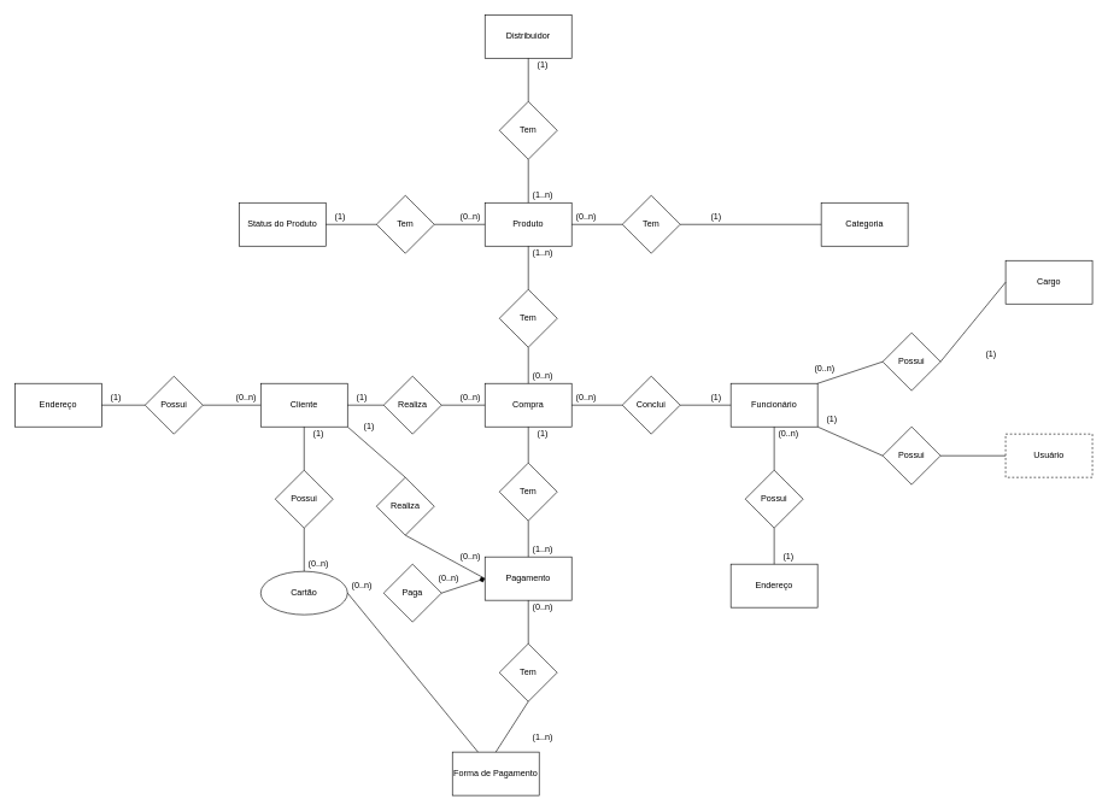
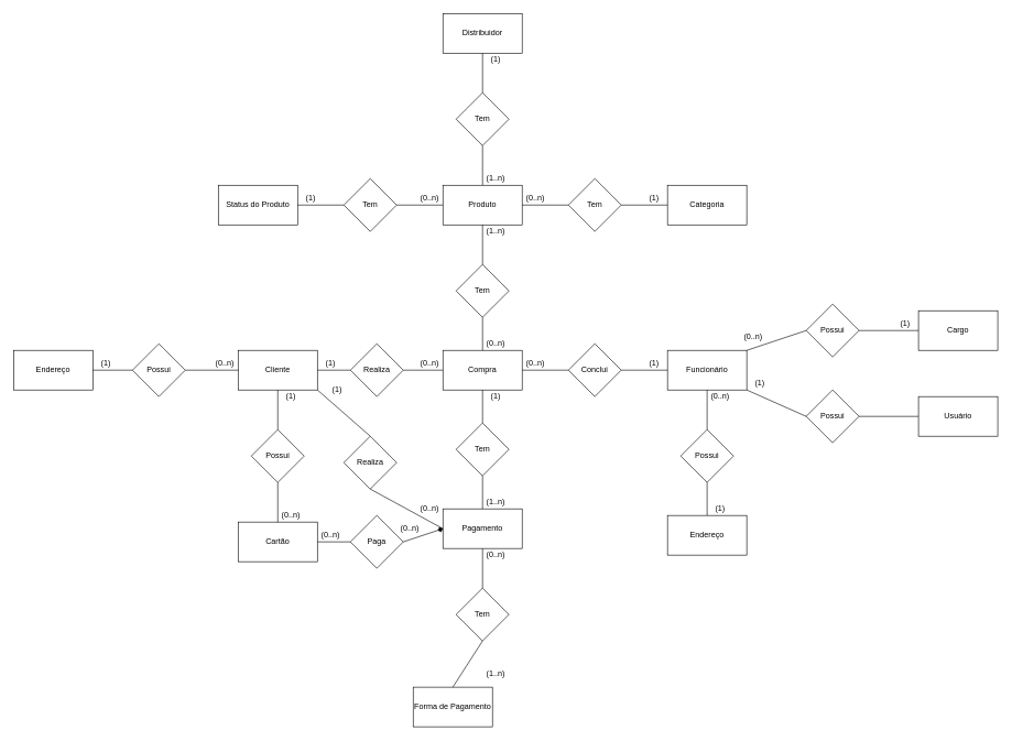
  <mxCell id="0" />
  <mxCell id="1" parent="0" />
  <mxCell id="2" value="Cliente" style="rounded=0;whiteSpace=wrap;html=1;" parent="1" vertex="1"><mxGeometry x="360" y="530" width="120" height="60" as="geometry" /></mxCell>
  <mxCell id="3" value="Funcionário" style="rounded=0;whiteSpace=wrap;html=1;" parent="1" vertex="1"><mxGeometry x="1010" y="530" width="120" height="60" as="geometry" /></mxCell>
  <mxCell id="4" value="Produto" style="rounded=0;whiteSpace=wrap;html=1;" parent="1" vertex="1"><mxGeometry x="670" y="280" width="120" height="60" as="geometry" /></mxCell>
  <mxCell id="5" value="Status do Produto" style="rounded=0;whiteSpace=wrap;html=1;" parent="1" vertex="1"><mxGeometry y="280" width="120" height="60" as="geometry" x="330" /></mxCell>
- <mxCell id="6" value="Categoria" style="rounded=0;whiteSpace=wrap;html=1;" parent="1" vertex="1"><mxGeometry x="1135" y="280" width="120" height="60" as="geometry" /></mxCell>
+ <mxCell id="6" value="Categoria" style="rounded=0;whiteSpace=wrap;html=1;" parent="1" vertex="1"><mxGeometry x="1010" y="280" width="120" height="60" as="geometry" /></mxCell>
  <mxCell id="7" value="Compra" style="rounded=0;whiteSpace=wrap;html=1;" parent="1" vertex="1"><mxGeometry x="670" y="530" width="120" height="60" as="geometry" /></mxCell>
  <mxCell id="8" value="Forma de Pagamento" style="rounded=0;whiteSpace=wrap;html=1;" parent="1" vertex="1"><mxGeometry x="625" y="1040" width="120" height="60" as="geometry" /></mxCell>
  <mxCell id="9" value="Pagamento" style="rounded=0;whiteSpace=wrap;html=1;" parent="1" vertex="1"><mxGeometry x="670" y="770" width="120" height="60" as="geometry" /></mxCell>
  <mxCell id="10" value="Endereço" style="rounded=0;whiteSpace=wrap;html=1;" parent="1" vertex="1"><mxGeometry x="20" y="530" width="120" height="60" as="geometry" /></mxCell>
- <mxCell id="11" value="Cargo" style="rounded=0;whiteSpace=wrap;html=1;" parent="1" vertex="1"><mxGeometry x="1390" y="360" width="120" height="60" as="geometry" /></mxCell>
- <mxCell id="12" value="Usuário" style="rounded=0;whiteSpace=wrap;html=1;dashed=1;" parent="1" vertex="1"><mxGeometry x="1390" y="600" width="120" height="60" as="geometry" /></mxCell>
+ <mxCell id="11" value="Cargo" style="rounded=0;whiteSpace=wrap;html=1;" parent="1" vertex="1"><mxGeometry x="1390" y="470" width="120" height="60" as="geometry" /></mxCell>
+ <mxCell id="12" value="Usuário" style="rounded=0;whiteSpace=wrap;html=1;" parent="1" vertex="1"><mxGeometry x="1390" y="600" width="120" height="60" as="geometry" /></mxCell>
  <mxCell id="13" value="Realiza" style="rhombus;whiteSpace=wrap;html=1;" parent="1" vertex="1"><mxGeometry x="530" y="520" width="80" height="80" as="geometry" /></mxCell>
  <mxCell id="14" value="" style="endArrow=none;html=1;exitX=1;exitY=0.5;exitDx=0;exitDy=0;entryX=0;entryY=0.5;entryDx=0;entryDy=0;" parent="1" source="2" target="13" edge="1"><mxGeometry width="50" height="50" relative="1" as="geometry"><mxPoint x="710" y="660" as="sourcePoint" /><mxPoint x="760" y="610" as="targetPoint" /></mxGeometry></mxCell>
  <mxCell id="15" value="" style="endArrow=none;html=1;exitX=1;exitY=0.5;exitDx=0;exitDy=0;entryX=0;entryY=0.5;entryDx=0;entryDy=0;" parent="1" source="13" target="7" edge="1"><mxGeometry width="50" height="50" relative="1" as="geometry"><mxPoint x="710" y="660" as="sourcePoint" /><mxPoint x="760" y="610" as="targetPoint" /></mxGeometry></mxCell>
  <mxCell id="16" value="(0..n)" style="text;html=1;strokeColor=none;fillColor=none;align=center;verticalAlign=middle;whiteSpace=wrap;rounded=0;" parent="1" vertex="1"><mxGeometry x="630" y="540" width="40" height="20" as="geometry" /></mxCell>
  <mxCell id="17" value="(1)" style="text;html=1;strokeColor=none;fillColor=none;align=center;verticalAlign=middle;whiteSpace=wrap;rounded=0;" parent="1" vertex="1"><mxGeometry x="480" y="540" width="40" height="20" as="geometry" /></mxCell>
  <mxCell id="18" value="Tem" style="rhombus;whiteSpace=wrap;html=1;" parent="1" vertex="1"><mxGeometry x="690" y="400" width="80" height="80" as="geometry" /></mxCell>
  <mxCell id="19" value="" style="endArrow=none;html=1;exitX=0.5;exitY=0;exitDx=0;exitDy=0;entryX=0.5;entryY=1;entryDx=0;entryDy=0;" parent="1" source="7" target="18" edge="1"><mxGeometry width="50" height="50" relative="1" as="geometry"><mxPoint x="710" y="460" as="sourcePoint" /><mxPoint x="760" y="410" as="targetPoint" /></mxGeometry></mxCell>
  <mxCell id="20" value="" style="endArrow=none;html=1;entryX=0.5;entryY=1;entryDx=0;entryDy=0;exitX=0.5;exitY=0;exitDx=0;exitDy=0;" parent="1" source="18" target="4" edge="1"><mxGeometry width="50" height="50" relative="1" as="geometry"><mxPoint x="710" y="460" as="sourcePoint" /><mxPoint x="760" y="410" as="targetPoint" /></mxGeometry></mxCell>
  <mxCell id="21" value="(0..n)" style="text;html=1;strokeColor=none;fillColor=none;align=center;verticalAlign=middle;whiteSpace=wrap;rounded=0;" parent="1" vertex="1"><mxGeometry x="730" y="510" width="40" height="20" as="geometry" /></mxCell>
  <mxCell id="22" value="(1..n)" style="text;html=1;strokeColor=none;fillColor=none;align=center;verticalAlign=middle;whiteSpace=wrap;rounded=0;" parent="1" vertex="1"><mxGeometry x="730" y="340" width="40" height="20" as="geometry" /></mxCell>
  <mxCell id="23" value="Tem" style="rhombus;whiteSpace=wrap;html=1;" parent="1" vertex="1"><mxGeometry x="520" y="270" width="80" height="80" as="geometry" /></mxCell>
  <mxCell id="24" value="" style="endArrow=none;html=1;exitX=1;exitY=0.5;exitDx=0;exitDy=0;entryX=0;entryY=0.5;entryDx=0;entryDy=0;" parent="1" source="23" target="4" edge="1"><mxGeometry width="50" height="50" relative="1" as="geometry"><mxPoint x="710" y="460" as="sourcePoint" /><mxPoint x="760" y="410" as="targetPoint" /></mxGeometry></mxCell>
  <mxCell id="25" value="" style="endArrow=none;html=1;exitX=1;exitY=0.5;exitDx=0;exitDy=0;entryX=0;entryY=0.5;entryDx=0;entryDy=0;" parent="1" source="5" target="23" edge="1"><mxGeometry width="50" height="50" relative="1" as="geometry"><mxPoint x="710" y="460" as="sourcePoint" /><mxPoint x="760" y="410" as="targetPoint" /></mxGeometry></mxCell>
  <mxCell id="26" value="Tem" style="rhombus;whiteSpace=wrap;html=1;" parent="1" vertex="1"><mxGeometry x="860" y="270" width="80" height="80" as="geometry" /></mxCell>
  <mxCell id="27" value="" style="endArrow=none;html=1;entryX=0;entryY=0.5;entryDx=0;entryDy=0;exitX=1;exitY=0.5;exitDx=0;exitDy=0;" parent="1" source="4" target="26" edge="1"><mxGeometry width="50" height="50" relative="1" as="geometry"><mxPoint x="710" y="460" as="sourcePoint" /><mxPoint x="760" y="410" as="targetPoint" /></mxGeometry></mxCell>
  <mxCell id="28" value="" style="endArrow=none;html=1;entryX=0;entryY=0.5;entryDx=0;entryDy=0;exitX=1;exitY=0.5;exitDx=0;exitDy=0;" parent="1" source="26" target="6" edge="1"><mxGeometry width="50" height="50" relative="1" as="geometry"><mxPoint x="710" y="460" as="sourcePoint" /><mxPoint x="760" y="410" as="targetPoint" /></mxGeometry></mxCell>
  <mxCell id="29" value="(1)" style="text;html=1;strokeColor=none;fillColor=none;align=center;verticalAlign=middle;whiteSpace=wrap;rounded=0;" parent="1" vertex="1"><mxGeometry x="450" y="290" width="40" height="20" as="geometry" /></mxCell>
  <mxCell id="30" value="(0..n)" style="text;html=1;strokeColor=none;fillColor=none;align=center;verticalAlign=middle;whiteSpace=wrap;rounded=0;" parent="1" vertex="1"><mxGeometry x="630" y="290" width="40" height="20" as="geometry" /></mxCell>
  <mxCell id="31" value="(0..n)" style="text;html=1;strokeColor=none;fillColor=none;align=center;verticalAlign=middle;whiteSpace=wrap;rounded=0;" parent="1" vertex="1"><mxGeometry x="790" y="290" width="40" height="20" as="geometry" /></mxCell>
  <mxCell id="32" value="(1)" style="text;html=1;strokeColor=none;fillColor=none;align=center;verticalAlign=middle;whiteSpace=wrap;rounded=0;" parent="1" vertex="1"><mxGeometry x="970" y="290" width="40" height="20" as="geometry" /></mxCell>
  <mxCell id="33" value="Conclui" style="rhombus;whiteSpace=wrap;html=1;" parent="1" vertex="1"><mxGeometry x="860" y="520" width="80" height="80" as="geometry" /></mxCell>
  <mxCell id="34" value="" style="endArrow=none;html=1;entryX=0;entryY=0.5;entryDx=0;entryDy=0;" parent="1" target="33" edge="1"><mxGeometry width="50" height="50" relative="1" as="geometry"><mxPoint x="790" y="560" as="sourcePoint" /><mxPoint x="760" y="510" as="targetPoint" /></mxGeometry></mxCell>
  <mxCell id="35" value="" style="endArrow=none;html=1;entryX=0;entryY=0.5;entryDx=0;entryDy=0;" parent="1" target="3" edge="1"><mxGeometry width="50" height="50" relative="1" as="geometry"><mxPoint x="940" y="560" as="sourcePoint" /><mxPoint x="760" y="510" as="targetPoint" /></mxGeometry></mxCell>
  <mxCell id="36" value="(1)" style="text;html=1;strokeColor=none;fillColor=none;align=center;verticalAlign=middle;whiteSpace=wrap;rounded=0;" parent="1" vertex="1"><mxGeometry x="970" y="540" width="40" height="20" as="geometry" /></mxCell>
  <mxCell id="37" value="(0..n)" style="text;html=1;strokeColor=none;fillColor=none;align=center;verticalAlign=middle;whiteSpace=wrap;rounded=0;" parent="1" vertex="1"><mxGeometry x="790" y="540" width="40" height="20" as="geometry" /></mxCell>
  <mxCell id="38" value="Tem" style="rhombus;whiteSpace=wrap;html=1;" parent="1" vertex="1"><mxGeometry x="690" y="640" width="80" height="80" as="geometry" /></mxCell>
  <mxCell id="39" value="" style="endArrow=none;html=1;entryX=0.5;entryY=1;entryDx=0;entryDy=0;exitX=0.5;exitY=0;exitDx=0;exitDy=0;" parent="1" source="9" target="38" edge="1"><mxGeometry width="50" height="50" relative="1" as="geometry"><mxPoint x="710" y="760" as="sourcePoint" /><mxPoint x="760" y="710" as="targetPoint" /></mxGeometry></mxCell>
  <mxCell id="40" value="" style="endArrow=none;html=1;entryX=0.5;entryY=1;entryDx=0;entryDy=0;exitX=0.5;exitY=0;exitDx=0;exitDy=0;" parent="1" source="38" target="7" edge="1"><mxGeometry width="50" height="50" relative="1" as="geometry"><mxPoint x="710" y="760" as="sourcePoint" /><mxPoint x="760" y="710" as="targetPoint" /></mxGeometry></mxCell>
  <mxCell id="41" value="Realiza" style="rhombus;whiteSpace=wrap;html=1;" parent="1" vertex="1"><mxGeometry x="520" y="660" width="80" height="80" as="geometry" /></mxCell>
  <mxCell id="42" value="" style="endArrow=none;html=1;exitX=1;exitY=1;exitDx=0;exitDy=0;entryX=0.5;entryY=0;entryDx=0;entryDy=0;" parent="1" source="2" target="41" edge="1"><mxGeometry width="50" height="50" relative="1" as="geometry"><mxPoint x="710" y="760" as="sourcePoint" /><mxPoint x="760" y="710" as="targetPoint" /></mxGeometry></mxCell>
  <mxCell id="43" value="" style="endArrow=none;html=1;exitX=0.5;exitY=1;exitDx=0;exitDy=0;entryX=0;entryY=0.5;entryDx=0;entryDy=0;" parent="1" source="41" target="9" edge="1"><mxGeometry width="50" height="50" relative="1" as="geometry"><mxPoint x="710" y="760" as="sourcePoint" /><mxPoint x="760" y="710" as="targetPoint" /></mxGeometry></mxCell>
  <mxCell id="44" value="(1..n)" style="text;html=1;strokeColor=none;fillColor=none;align=center;verticalAlign=middle;whiteSpace=wrap;rounded=0;" parent="1" vertex="1"><mxGeometry x="730" y="750" width="40" height="20" as="geometry" /></mxCell>
  <mxCell id="45" value="(1)" style="text;html=1;strokeColor=none;fillColor=none;align=center;verticalAlign=middle;whiteSpace=wrap;rounded=0;" parent="1" vertex="1"><mxGeometry x="730" y="590" width="40" height="20" as="geometry" /></mxCell>
  <mxCell id="46" value="(0..n)" style="text;html=1;strokeColor=none;fillColor=none;align=center;verticalAlign=middle;whiteSpace=wrap;rounded=0;" parent="1" vertex="1"><mxGeometry x="630" y="760" width="40" height="20" as="geometry" /></mxCell>
  <mxCell id="47" value="(1)" style="text;html=1;strokeColor=none;fillColor=none;align=center;verticalAlign=middle;whiteSpace=wrap;rounded=0;" parent="1" vertex="1"><mxGeometry x="490" y="580" width="40" height="20" as="geometry" /></mxCell>
  <mxCell id="48" value="Tem" style="rhombus;whiteSpace=wrap;html=1;" parent="1" vertex="1"><mxGeometry x="690" y="890" width="80" height="80" as="geometry" /></mxCell>
  <mxCell id="49" value="(1..n)" style="text;html=1;strokeColor=none;fillColor=none;align=center;verticalAlign=middle;whiteSpace=wrap;rounded=0;" parent="1" vertex="1"><mxGeometry x="730" y="1010" width="40" height="20" as="geometry" /></mxCell>
  <mxCell id="50" value="(0..n)" style="text;html=1;strokeColor=none;fillColor=none;align=center;verticalAlign=middle;whiteSpace=wrap;rounded=0;" parent="1" vertex="1"><mxGeometry x="730" y="830" width="40" height="20" as="geometry" /></mxCell>
  <mxCell id="51" value="Endereço" style="rounded=0;whiteSpace=wrap;html=1;" parent="1" vertex="1"><mxGeometry x="1010" y="780" width="120" height="60" as="geometry" /></mxCell>
  <mxCell id="52" value="" style="endArrow=none;html=1;entryX=0.5;entryY=1;entryDx=0;entryDy=0;exitX=0.5;exitY=0;exitDx=0;exitDy=0;" parent="1" source="48" target="9" edge="1"><mxGeometry width="50" height="50" relative="1" as="geometry"><mxPoint x="710" y="920" as="sourcePoint" /><mxPoint x="760" y="870" as="targetPoint" /></mxGeometry></mxCell>
  <mxCell id="53" value="" style="endArrow=none;html=1;exitX=0.5;exitY=0;exitDx=0;exitDy=0;entryX=0.5;entryY=1;entryDx=0;entryDy=0;" parent="1" source="8" target="48" edge="1"><mxGeometry width="50" height="50" relative="1" as="geometry"><mxPoint x="710" y="920" as="sourcePoint" /><mxPoint x="760" y="870" as="targetPoint" /></mxGeometry></mxCell>
  <mxCell id="54" value="Possui" style="rhombus;whiteSpace=wrap;html=1;" parent="1" vertex="1"><mxGeometry x="1030" y="650" width="80" height="80" as="geometry" /></mxCell>
  <mxCell id="55" value="" style="endArrow=none;html=1;entryX=0.5;entryY=1;entryDx=0;entryDy=0;exitX=0.5;exitY=0;exitDx=0;exitDy=0;" parent="1" source="54" target="3" edge="1"><mxGeometry width="50" height="50" relative="1" as="geometry"><mxPoint x="730" y="720" as="sourcePoint" /><mxPoint x="780" y="670" as="targetPoint" /></mxGeometry></mxCell>
  <mxCell id="56" value="" style="endArrow=none;html=1;entryX=0.5;entryY=1;entryDx=0;entryDy=0;exitX=0.5;exitY=0;exitDx=0;exitDy=0;" parent="1" source="51" target="54" edge="1"><mxGeometry width="50" height="50" relative="1" as="geometry"><mxPoint x="730" y="720" as="sourcePoint" /><mxPoint x="780" y="670" as="targetPoint" /></mxGeometry></mxCell>
  <mxCell id="57" value="(0..n)" style="text;html=1;strokeColor=none;fillColor=none;align=center;verticalAlign=middle;whiteSpace=wrap;rounded=0;" parent="1" vertex="1"><mxGeometry x="1070" y="590" width="40" height="20" as="geometry" /></mxCell>
  <mxCell id="58" value="(1)" style="text;html=1;strokeColor=none;fillColor=none;align=center;verticalAlign=middle;whiteSpace=wrap;rounded=0;" parent="1" vertex="1"><mxGeometry x="1070" y="760" width="40" height="20" as="geometry" /></mxCell>
  <mxCell id="59" value="Possui" style="rhombus;whiteSpace=wrap;html=1;" parent="1" vertex="1"><mxGeometry x="200" y="520" width="80" height="80" as="geometry" /></mxCell>
  <mxCell id="60" value="(0..n)" style="text;html=1;strokeColor=none;fillColor=none;align=center;verticalAlign=middle;whiteSpace=wrap;rounded=0;" parent="1" vertex="1"><mxGeometry x="320" y="540" width="40" height="20" as="geometry" /></mxCell>
  <mxCell id="61" value="(1)" style="text;html=1;strokeColor=none;fillColor=none;align=center;verticalAlign=middle;whiteSpace=wrap;rounded=0;" parent="1" vertex="1"><mxGeometry x="140" y="540" width="40" height="20" as="geometry" /></mxCell>
  <mxCell id="62" value="Possui" style="rhombus;whiteSpace=wrap;html=1;" parent="1" vertex="1"><mxGeometry x="1220" y="590" width="80" height="80" as="geometry" /></mxCell>
  <mxCell id="63" value="Possui" style="rhombus;whiteSpace=wrap;html=1;" parent="1" vertex="1"><mxGeometry x="1220" y="460" width="80" height="80" as="geometry" /></mxCell>
  <mxCell id="64" value="" style="endArrow=none;html=1;entryX=0;entryY=0.5;entryDx=0;entryDy=0;exitX=1;exitY=0;exitDx=0;exitDy=0;" parent="1" source="3" target="63" edge="1"><mxGeometry width="50" height="50" relative="1" as="geometry"><mxPoint x="1040" y="620" as="sourcePoint" /><mxPoint x="1090" y="570" as="targetPoint" /></mxGeometry></mxCell>
  <mxCell id="65" value="" style="endArrow=none;html=1;entryX=0;entryY=0.5;entryDx=0;entryDy=0;exitX=1;exitY=1;exitDx=0;exitDy=0;" parent="1" source="3" target="62" edge="1"><mxGeometry width="50" height="50" relative="1" as="geometry"><mxPoint x="1040" y="620" as="sourcePoint" /><mxPoint x="1090" y="570" as="targetPoint" /></mxGeometry></mxCell>
  <mxCell id="66" value="" style="endArrow=none;html=1;entryX=0;entryY=0.5;entryDx=0;entryDy=0;exitX=1;exitY=0.5;exitDx=0;exitDy=0;" parent="1" source="63" target="11" edge="1"><mxGeometry width="50" height="50" relative="1" as="geometry"><mxPoint x="1040" y="620" as="sourcePoint" /><mxPoint x="1090" y="570" as="targetPoint" /></mxGeometry></mxCell>
  <mxCell id="67" value="" style="endArrow=none;html=1;entryX=0;entryY=0.5;entryDx=0;entryDy=0;" parent="1" target="12" edge="1"><mxGeometry width="50" height="50" relative="1" as="geometry"><mxPoint x="1300" y="630" as="sourcePoint" /><mxPoint x="1090" y="570" as="targetPoint" /></mxGeometry></mxCell>
  <mxCell id="68" value="(0..n)" style="text;html=1;strokeColor=none;fillColor=none;align=center;verticalAlign=middle;whiteSpace=wrap;rounded=0;" parent="1" vertex="1"><mxGeometry x="1120" y="500" width="40" height="20" as="geometry" /></mxCell>
  <mxCell id="69" value="(1)" style="text;html=1;strokeColor=none;fillColor=none;align=center;verticalAlign=middle;whiteSpace=wrap;rounded=0;" parent="1" vertex="1"><mxGeometry x="1130" y="570" width="40" height="20" as="geometry" /></mxCell>
  <mxCell id="70" value="(1)" style="text;html=1;strokeColor=none;fillColor=none;align=center;verticalAlign=middle;whiteSpace=wrap;rounded=0;" parent="1" vertex="1"><mxGeometry x="1350" y="480" width="40" height="20" as="geometry" /></mxCell>
  <mxCell id="71" value="" style="endArrow=none;html=1;exitX=1;exitY=0.5;exitDx=0;exitDy=0;entryX=0;entryY=0.5;entryDx=0;entryDy=0;" parent="1" source="10" target="59" edge="1"><mxGeometry width="50" height="50" relative="1" as="geometry"><mxPoint x="420" y="680" as="sourcePoint" /><mxPoint x="470" y="630" as="targetPoint" /></mxGeometry></mxCell>
  <mxCell id="72" value="" style="endArrow=none;html=1;exitX=1;exitY=0.5;exitDx=0;exitDy=0;entryX=0;entryY=0.5;entryDx=0;entryDy=0;" parent="1" source="59" target="2" edge="1"><mxGeometry width="50" height="50" relative="1" as="geometry"><mxPoint x="420" y="680" as="sourcePoint" /><mxPoint x="470" y="630" as="targetPoint" /></mxGeometry></mxCell>
- <mxCell id="73" value="Cartão" style="ellipse;whiteSpace=wrap;html=1;" parent="1" vertex="1"><mxGeometry x="360" y="790" width="120" height="60" as="geometry" /></mxCell>
+ <mxCell id="73" value="Cartão" style="rounded=0;whiteSpace=wrap;html=1;" parent="1" vertex="1"><mxGeometry x="360" y="790" width="120" height="60" as="geometry" /></mxCell>
  <mxCell id="74" value="Possui" style="rhombus;whiteSpace=wrap;html=1;" parent="1" vertex="1"><mxGeometry x="380" y="650" width="80" height="80" as="geometry" /></mxCell>
  <mxCell id="75" value="" style="endArrow=none;html=1;entryX=0.5;entryY=1;entryDx=0;entryDy=0;exitX=0.5;exitY=0;exitDx=0;exitDy=0;" parent="1" source="74" target="2" edge="1"><mxGeometry width="50" height="50" relative="1" as="geometry"><mxPoint x="370" y="680" as="sourcePoint" /><mxPoint x="420" y="630" as="targetPoint" /></mxGeometry></mxCell>
  <mxCell id="76" value="" style="endArrow=none;html=1;exitX=0.5;exitY=0;exitDx=0;exitDy=0;" parent="1" source="73" edge="1"><mxGeometry width="50" height="50" relative="1" as="geometry"><mxPoint x="370" y="680" as="sourcePoint" /><mxPoint x="420" y="730" as="targetPoint" /></mxGeometry></mxCell>
  <mxCell id="77" value="(1)" style="text;html=1;strokeColor=none;fillColor=none;align=center;verticalAlign=middle;whiteSpace=wrap;rounded=0;" parent="1" vertex="1"><mxGeometry x="420" y="590" width="40" height="20" as="geometry" /></mxCell>
  <mxCell id="78" value="(0..n)" style="text;html=1;strokeColor=none;fillColor=none;align=center;verticalAlign=middle;whiteSpace=wrap;rounded=0;" parent="1" vertex="1"><mxGeometry x="420" y="770" width="40" height="20" as="geometry" /></mxCell>
  <mxCell id="79" value="Paga" style="rhombus;whiteSpace=wrap;html=1;" parent="1" vertex="1"><mxGeometry x="530" y="780" width="80" height="80" as="geometry" /></mxCell>
- <mxCell id="80" value="" style="endArrow=none;html=1;exitX=1;exitY=0.5;exitDx=0;exitDy=0;" parent="1" source="73" target="8" edge="1"><mxGeometry width="50" height="50" relative="1" as="geometry"><mxPoint x="430" y="780" as="sourcePoint" /><mxPoint x="480" y="730" as="targetPoint" /></mxGeometry></mxCell>
+ <mxCell id="80" value="" style="endArrow=none;html=1;entryX=0;entryY=0.5;entryDx=0;entryDy=0;exitX=1;exitY=0.5;exitDx=0;exitDy=0;" parent="1" source="73" target="79" edge="1"><mxGeometry width="50" height="50" relative="1" as="geometry"><mxPoint x="430" y="780" as="sourcePoint" /><mxPoint x="480" y="730" as="targetPoint" /></mxGeometry></mxCell>
  <mxCell id="81" value="" style="endArrow=diamond;html=1;entryX=0;entryY=0.5;entryDx=0;entryDy=0;exitX=1;exitY=0.5;exitDx=0;exitDy=0;" parent="1" source="79" target="9" edge="1"><mxGeometry width="50" height="50" relative="1" as="geometry"><mxPoint x="430" y="780" as="sourcePoint" /><mxPoint x="480" y="730" as="targetPoint" /></mxGeometry></mxCell>
  <mxCell id="82" value="(0..n)" style="text;html=1;strokeColor=none;fillColor=none;align=center;verticalAlign=middle;whiteSpace=wrap;rounded=0;" parent="1" vertex="1"><mxGeometry x="480" y="800" width="40" height="20" as="geometry" /></mxCell>
  <mxCell id="83" value="(0..n)" style="text;html=1;strokeColor=none;fillColor=none;align=center;verticalAlign=middle;whiteSpace=wrap;rounded=0;" parent="1" vertex="1"><mxGeometry x="600" y="790" width="40" height="20" as="geometry" /></mxCell>
  <mxCell id="84" value="Tem" style="rhombus;whiteSpace=wrap;html=1;" vertex="1" parent="1"><mxGeometry x="690" y="140" width="80" height="80" as="geometry" /></mxCell>
  <mxCell id="85" value="Distribuidor" style="rounded=0;whiteSpace=wrap;html=1;" vertex="1" parent="1"><mxGeometry x="670" y="20" width="120" height="60" as="geometry" /></mxCell>
  <mxCell id="86" value="" style="endArrow=none;html=1;exitX=0.5;exitY=0;exitDx=0;exitDy=0;entryX=0.5;entryY=1;entryDx=0;entryDy=0;" edge="1" parent="1" source="84" target="85"><mxGeometry width="50" height="50" relative="1" as="geometry"><mxPoint x="750" y="160" as="sourcePoint" /><mxPoint x="800" y="110" as="targetPoint" /></mxGeometry></mxCell>
  <mxCell id="87" value="" style="endArrow=none;html=1;exitX=0.5;exitY=0;exitDx=0;exitDy=0;entryX=0.5;entryY=1;entryDx=0;entryDy=0;" edge="1" parent="1" source="4" target="84"><mxGeometry width="50" height="50" relative="1" as="geometry"><mxPoint x="750" y="160" as="sourcePoint" /><mxPoint x="800" y="110" as="targetPoint" /></mxGeometry></mxCell>
  <mxCell id="88" value="(1)" style="text;html=1;strokeColor=none;fillColor=none;align=center;verticalAlign=middle;whiteSpace=wrap;rounded=0;" vertex="1" parent="1"><mxGeometry x="730" y="80" width="40" height="20" as="geometry" /></mxCell>
  <mxCell id="89" value="(1..n)" style="text;html=1;strokeColor=none;fillColor=none;align=center;verticalAlign=middle;whiteSpace=wrap;rounded=0;" vertex="1" parent="1"><mxGeometry x="730" y="260" width="40" height="20" as="geometry" /></mxCell>
